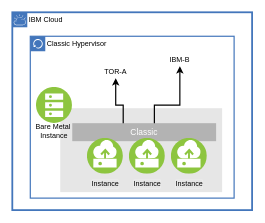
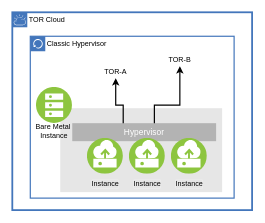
  <mxCell id="0" />
  <mxCell id="1" parent="0" />
  <mxCell id="2" value="Classic Hypervisor" style="shape=mxgraph.ibm.box;prType=classic;fontStyle=0;verticalAlign=top;align=left;spacingLeft=32;spacingTop=4;fillColor=none;rounded=0;whiteSpace=wrap;html=1;strokeColor=#4376BB;strokeWidth=2;dashed=0;container=0;spacing=-4;collapsible=0;expand=0;recursiveResize=0;" parent="1" vertex="1"><mxGeometry x="50" y="60" width="340" height="270" as="geometry" /></mxCell>
- <mxCell id="3" value="IBM Cloud" style="shape=mxgraph.ibm.box;prType=cloud;fontStyle=0;verticalAlign=top;align=left;spacingLeft=32;spacingTop=4;fillColor=none;rounded=0;whiteSpace=wrap;html=1;strokeColor=#4376BB;strokeWidth=3;dashed=0;container=0;spacing=-4;collapsible=0;expand=0;recursiveResize=0;" parent="1" vertex="1"><mxGeometry x="20" y="20" width="400" height="330" as="geometry" /></mxCell>
+ <mxCell id="3" value="TOR Cloud" style="shape=mxgraph.ibm.box;prType=cloud;fontStyle=0;verticalAlign=top;align=left;spacingLeft=32;spacingTop=4;fillColor=none;rounded=0;whiteSpace=wrap;html=1;strokeColor=#4376BB;strokeWidth=3;dashed=0;container=0;spacing=-4;collapsible=0;expand=0;recursiveResize=0;" parent="1" vertex="1"><mxGeometry x="20" y="20" width="400" height="330" as="geometry" /></mxCell>
  <mxCell id="4" value="" style="rounded=0;whiteSpace=wrap;html=1;fillColor=#E6E6E6;strokeColor=none;container=0;" parent="1" vertex="1"><mxGeometry x="100" y="180" width="270" height="140" as="geometry" /></mxCell>
- <mxCell id="5" value="&lt;font color=&quot;#ffffff&quot; style=&quot;font-size: 14px&quot;&gt;Classic&lt;/font&gt;" style="rounded=0;whiteSpace=wrap;html=1;fillColor=#B3B3B3;strokeColor=none;container=0;" parent="1" vertex="1"><mxGeometry x="120" y="205" width="240" height="30" as="geometry" /></mxCell>
+ <mxCell id="5" value="&lt;font color=&quot;#ffffff&quot; style=&quot;font-size: 14px&quot;&gt;Hypervisor&lt;/font&gt;" style="rounded=0;whiteSpace=wrap;html=1;fillColor=#B3B3B3;strokeColor=none;container=0;" parent="1" vertex="1"><mxGeometry x="120" y="205" width="240" height="30" as="geometry" /></mxCell>
  <mxCell id="6" value="&lt;font color=&quot;#000000&quot; style=&quot;background-color: rgb(230 , 230 , 230)&quot;&gt;Instance&lt;/font&gt;" style="aspect=fixed;perimeter=ellipsePerimeter;html=1;align=center;shadow=0;dashed=0;fontColor=#4277BB;labelBackgroundColor=#ffffff;fontSize=12;spacingTop=3;image;image=img/lib/ibm/vpc/Instance.svg;fillColor=#E6E6E6;container=0;" parent="1" vertex="1"><mxGeometry x="145" y="230" width="60" height="60" as="geometry" /></mxCell>
  <mxCell id="7" value="&lt;font color=&quot;#000000&quot; style=&quot;background-color: rgb(230 , 230 , 230)&quot;&gt;Instance&lt;/font&gt;" style="aspect=fixed;perimeter=ellipsePerimeter;html=1;align=center;shadow=0;dashed=0;fontColor=#4277BB;labelBackgroundColor=#ffffff;fontSize=12;spacingTop=3;image;image=img/lib/ibm/vpc/Instance.svg;fillColor=#E6E6E6;container=0;" parent="1" vertex="1"><mxGeometry x="215" y="230" width="60" height="60" as="geometry" /></mxCell>
  <mxCell id="8" value="&lt;font color=&quot;#000000&quot; style=&quot;background-color: rgb(230 , 230 , 230)&quot;&gt;Instance&lt;/font&gt;" style="aspect=fixed;perimeter=ellipsePerimeter;html=1;align=center;shadow=0;dashed=0;fontColor=#4277BB;labelBackgroundColor=#ffffff;fontSize=12;spacingTop=3;image;image=img/lib/ibm/vpc/Instance.svg;fillColor=#E6E6E6;container=0;" parent="1" vertex="1"><mxGeometry x="285" y="230" width="60" height="60" as="geometry" /></mxCell>
  <mxCell id="9" value="" style="aspect=fixed;perimeter=ellipsePerimeter;html=1;align=center;shadow=0;dashed=0;fontColor=#4277BB;labelBackgroundColor=#ffffff;fontSize=12;spacingTop=3;image;image=img/lib/ibm/vpc/BareMetalServer.svg;fillColor=#E6E6E6;container=0;" parent="1" vertex="1"><mxGeometry x="60" y="145" width="60" height="60" as="geometry" /></mxCell>
  <mxCell id="10" value="Bare Metal&amp;nbsp;&lt;br&gt;Instance" style="text;html=1;strokeColor=none;fillColor=none;align=center;verticalAlign=middle;whiteSpace=wrap;rounded=0;container=0;" parent="1" vertex="1"><mxGeometry x="55" y="198" width="70" height="40" as="geometry" /></mxCell>
  <mxCell id="11" value="" style="edgeStyle=elbowEdgeStyle;rounded=0;elbow=vertical;html=1;labelBackgroundColor=#ffffff;endArrow=classic;endFill=1;endSize=6;jettySize=auto;orthogonalLoop=1;strokeWidth=2;fontSize=14;entryX=0.5;entryY=1;entryDx=0;entryDy=0;exitX=0.5;exitY=0;exitDx=0;exitDy=0;" parent="1" edge="1"><mxGeometry width="60" height="60" relative="1" as="geometry"><mxPoint x="257" y="205" as="sourcePoint" /><mxPoint x="299.5" y="110" as="targetPoint" /><Array as="points"><mxPoint x="272" y="175" /></Array></mxGeometry></mxCell>
  <mxCell id="12" value="" style="edgeStyle=elbowEdgeStyle;rounded=0;elbow=vertical;html=1;labelBackgroundColor=#ffffff;endArrow=classic;endFill=1;endSize=6;jettySize=auto;orthogonalLoop=1;strokeWidth=2;fontSize=14;entryX=0.5;entryY=1;entryDx=0;entryDy=0;" parent="1" target="14" edge="1"><mxGeometry width="60" height="60" relative="1" as="geometry"><mxPoint x="205" y="205" as="sourcePoint" /><mxPoint x="145" y="110" as="targetPoint" /><Array as="points"><mxPoint x="190" y="175" /></Array></mxGeometry></mxCell>
- <mxCell id="13" value="IBM-B" style="text;html=1;strokeColor=none;fillColor=none;align=center;verticalAlign=middle;whiteSpace=wrap;rounded=0;container=0;" parent="1" vertex="1"><mxGeometry x="277" y="90" width="45" height="20" as="geometry" /></mxCell>
+ <mxCell id="13" value="TOR-B" style="text;html=1;strokeColor=none;fillColor=none;align=center;verticalAlign=middle;whiteSpace=wrap;rounded=0;container=0;" parent="1" vertex="1"><mxGeometry x="277" y="90" width="45" height="20" as="geometry" /></mxCell>
  <mxCell id="14" value="TOR-A" style="text;html=1;strokeColor=none;fillColor=none;align=center;verticalAlign=middle;whiteSpace=wrap;rounded=0;container=0;" parent="1" vertex="1"><mxGeometry x="170" y="110" width="45" height="20" as="geometry" /></mxCell>
